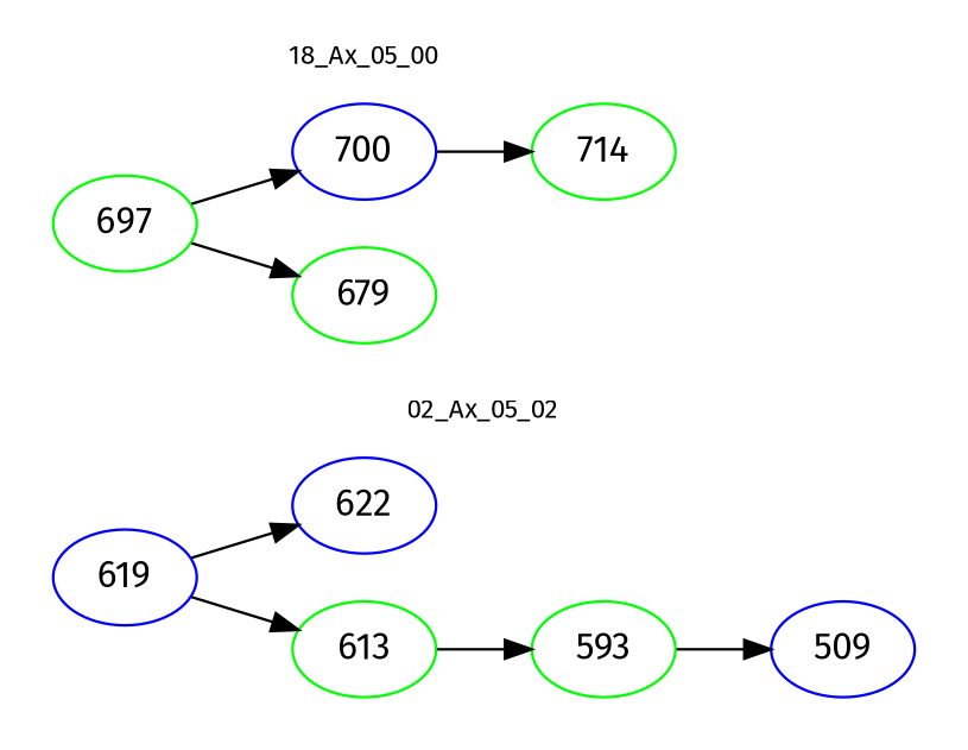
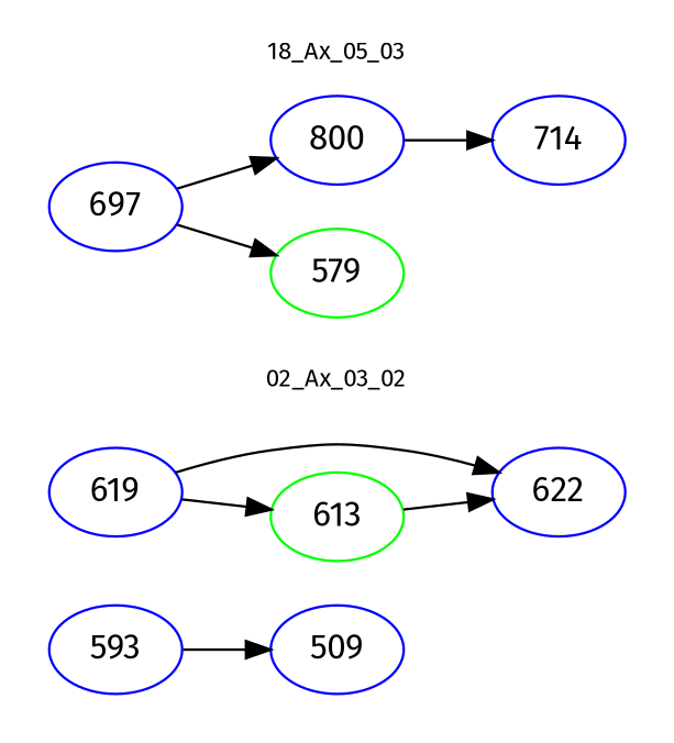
  digraph {
    fontname="Fira Sans"
    rankdir=LR
    node [color=blue fontname="Fira Sans"]
    edge [color=black fontname="Fira Sans"]
    n1 [label=619]
    n2 [color=green label=613]
    n3 [label=622]
-   n4 [color=green label=593]
+   n4 [label=593]
    n5 [label=509]
-   n6 [color=green label=697]
-   n7 [color=green label=679]
-   n8 [label=700]
-   n9 [color=green label=714]
+   n6 [label=697]
+   n7 [color=green label=579]
+   n8 [label=800]
+   n9 [label=714]
    subgraph cluster_1 {
      color=white
      fontsize=10
-     label="02_Ax_05_02"
+     label="02_Ax_03_02"
      n1
      n2
      n3
      n4
      n5
    }
    subgraph cluster_2 {
      color=white
      fontsize=10
-     label="18_Ax_05_00"
+     label="18_Ax_05_03"
      n6
      n7
      n8
      n9
    }
    n1 -> n2
    n1 -> n3
-   n2 -> n4
+   n2 -> n3
    n4 -> n5
    n6 -> n7
    n6 -> n8
    n8 -> n9
  }
